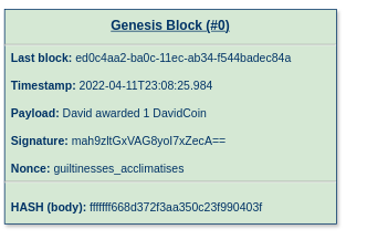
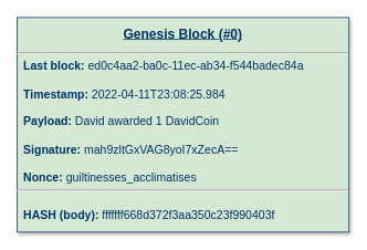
  <mxCell id="0" />
  <mxCell id="1" parent="0" />
- <mxCell id="2" value="&lt;p style=&quot;margin: 4px 0px 0px ; text-align: center ; text-decoration: underline ; line-height: 2&quot;&gt;&lt;b&gt;&lt;font style=&quot;font-size: 16px&quot;&gt;Genesis Block (#0)&lt;/font&gt;&lt;/b&gt;&lt;/p&gt;&lt;hr&gt;&lt;p style=&quot;margin: 0px 0px 0px 8px ; font-size: 14px&quot;&gt;&lt;font style=&quot;font-size: 14px&quot;&gt;&lt;b&gt;Last block:&amp;nbsp;&lt;/b&gt;ed0c4aa2-ba0c-11ec-ab34-f544badec84a&lt;/font&gt;&lt;/p&gt;&lt;p style=&quot;margin: 0px 0px 0px 8px ; font-size: 14px&quot;&gt;&lt;font style=&quot;font-size: 14px&quot;&gt;&lt;br&gt;&lt;/font&gt;&lt;/p&gt;&lt;p style=&quot;margin: 0px 0px 0px 8px ; font-size: 14px&quot;&gt;&lt;font style=&quot;font-size: 14px&quot;&gt;&lt;b&gt;Timestamp:&lt;/b&gt;&amp;nbsp;2022-04-11T23:08:25.984&lt;/font&gt;&lt;/p&gt;&lt;p style=&quot;margin: 0px 0px 0px 8px ; font-size: 14px&quot;&gt;&lt;font style=&quot;font-size: 14px&quot;&gt;&lt;br&gt;&lt;/font&gt;&lt;/p&gt;&lt;p style=&quot;margin: 0px 0px 0px 8px ; font-size: 14px&quot;&gt;&lt;b&gt;Payload:&lt;/b&gt; David awarded 1 DavidCoin&lt;/p&gt;&lt;p style=&quot;margin: 0px 0px 0px 8px ; font-size: 14px&quot;&gt;&lt;br&gt;&lt;/p&gt;&lt;p style=&quot;margin: 0px 0px 0px 8px ; font-size: 14px&quot;&gt;&lt;b&gt;Signature:&lt;/b&gt;&amp;nbsp;mah9zltGxVAG8yoI7xZecA==&lt;/p&gt;&lt;p style=&quot;margin: 0px 0px 0px 8px ; font-size: 14px&quot;&gt;&lt;br&gt;&lt;/p&gt;&lt;p style=&quot;margin: 0px 0px 0px 8px ; font-size: 14px&quot;&gt;&lt;font style=&quot;font-size: 14px&quot;&gt;&lt;b&gt;Nonce:&lt;/b&gt;&amp;nbsp;guiltinesses_acclimatises&lt;/font&gt;&lt;/p&gt;&lt;p style=&quot;margin: 0px 0px 0px 8px ; font-size: 14px&quot;&gt;&lt;font style=&quot;font-size: 14px&quot;&gt;&lt;/font&gt;&lt;/p&gt;&lt;hr&gt;&lt;br&gt;&lt;p style=&quot;margin: 0px 0px 0px 8px ; font-size: 14px&quot;&gt;&lt;b&gt;HASH (body):&lt;/b&gt;&amp;nbsp;fffffff668d372f3aa350c23f990403f&lt;br&gt;&lt;/p&gt;" style="verticalAlign=top;align=left;overflow=fill;fontSize=12;fontFamily=Helvetica;html=1;strokeColor=#003366;shadow=1;fillColor=#D5E8D4;fontColor=#003366" vertex="1" parent="1"><mxGeometry x="5" y="10.64" width="400" height="258.36" as="geometry" /></mxCell>
+ <mxCell id="2" value="&lt;p style=&quot;margin: 4px 0px 0px ; text-align: center ; text-decoration: underline ; line-height: 2&quot;&gt;&lt;b&gt;&lt;font style=&quot;font-size: 16px&quot;&gt;Genesis Block (#0)&lt;/font&gt;&lt;/b&gt;&lt;/p&gt;&lt;hr&gt;&lt;p style=&quot;margin: 0px 0px 0px 8px ; font-size: 14px&quot;&gt;&lt;font style=&quot;font-size: 14px&quot;&gt;&lt;b&gt;Last block:&amp;nbsp;&lt;/b&gt;ed0c4aa2-ba0c-11ec-ab34-f544badec84a&lt;/font&gt;&lt;/p&gt;&lt;p style=&quot;margin: 0px 0px 0px 8px ; font-size: 14px&quot;&gt;&lt;font style=&quot;font-size: 14px&quot;&gt;&lt;br&gt;&lt;/font&gt;&lt;/p&gt;&lt;p style=&quot;margin: 0px 0px 0px 8px ; font-size: 14px&quot;&gt;&lt;font style=&quot;font-size: 14px&quot;&gt;&lt;b&gt;Timestamp:&lt;/b&gt;&amp;nbsp;2022-04-11T23:08:25.984&lt;/font&gt;&lt;/p&gt;&lt;p style=&quot;margin: 0px 0px 0px 8px ; font-size: 14px&quot;&gt;&lt;font style=&quot;font-size: 14px&quot;&gt;&lt;br&gt;&lt;/font&gt;&lt;/p&gt;&lt;p style=&quot;margin: 0px 0px 0px 8px ; font-size: 14px&quot;&gt;&lt;b&gt;Payload:&lt;/b&gt; David awarded 1 DavidCoin&lt;/p&gt;&lt;p style=&quot;margin: 0px 0px 0px 8px ; font-size: 14px&quot;&gt;&lt;br&gt;&lt;/p&gt;&lt;p style=&quot;margin: 0px 0px 0px 8px ; font-size: 14px&quot;&gt;&lt;b&gt;Signature:&lt;/b&gt;&amp;nbsp;mah9zltGxVAG8yoI7xZecA==&lt;/p&gt;&lt;p style=&quot;margin: 0px 0px 0px 8px ; font-size: 14px&quot;&gt;&lt;br&gt;&lt;/p&gt;&lt;p style=&quot;margin: 0px 0px 0px 8px ; font-size: 14px&quot;&gt;&lt;font style=&quot;font-size: 14px&quot;&gt;&lt;b&gt;Nonce:&lt;/b&gt;&amp;nbsp;guiltinesses_acclimatises&lt;/font&gt;&lt;/p&gt;&lt;p style=&quot;margin: 0px 0px 0px 8px ; font-size: 14px&quot;&gt;&lt;font style=&quot;font-size: 14px&quot;&gt;&lt;/font&gt;&lt;/p&gt;&lt;hr&gt;&lt;br&gt;&lt;p style=&quot;margin: 0px 0px 0px 8px ; font-size: 14px&quot;&gt;&lt;b&gt;HASH (body):&lt;/b&gt;&amp;nbsp;fffffff668d372f3aa350c23f990403f&lt;br&gt;&lt;/p&gt;" style="verticalAlign=top;align=left;overflow=fill;fontSize=12;fontFamily=Helvetica;html=1;strokeColor=#003366;shadow=1;fillColor=#D5E8D4;fontColor=#003366" vertex="1" parent="1"><mxGeometry x="20" y="20.64" width="400" height="258.36" as="geometry" /></mxCell>
  <mxCell id="3" style="edgeStyle=orthogonalEdgeStyle;rounded=0;orthogonalLoop=1;jettySize=auto;html=1;exitX=0.5;exitY=1;exitDx=0;exitDy=0;fontFamily=Helvetica;fontSize=14;fontColor=#D5E8D4;" edge="1" parent="1" source="2" target="2"><mxGeometry relative="1" as="geometry" /></mxCell>
